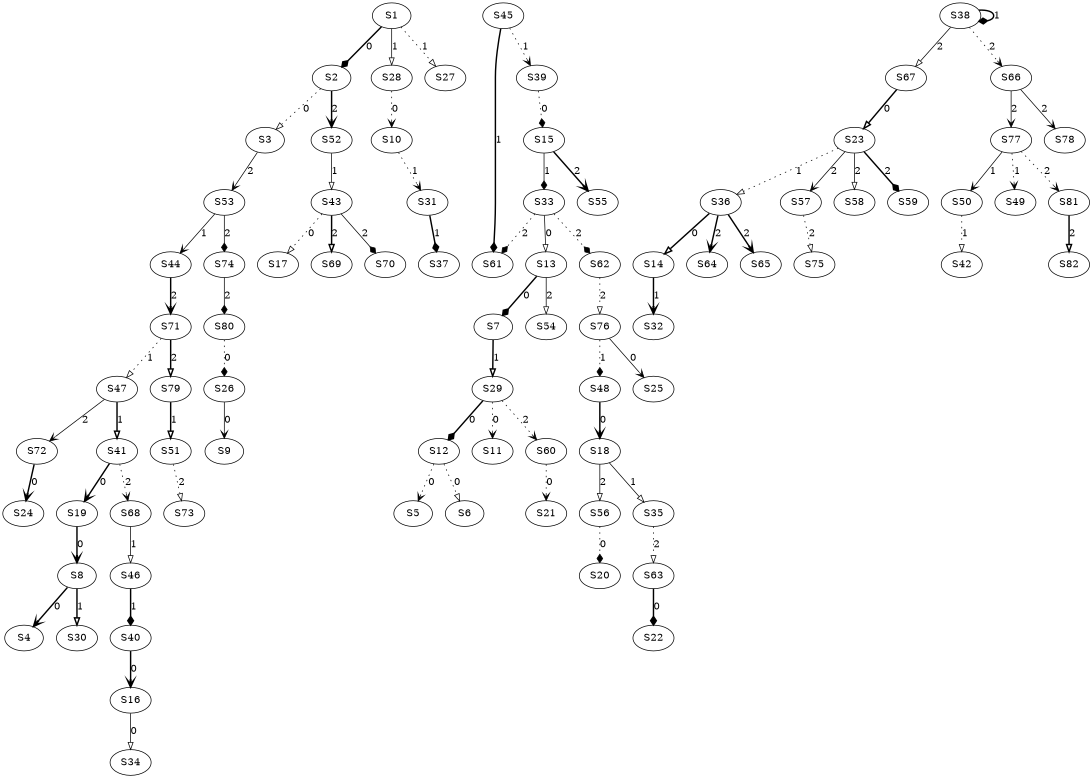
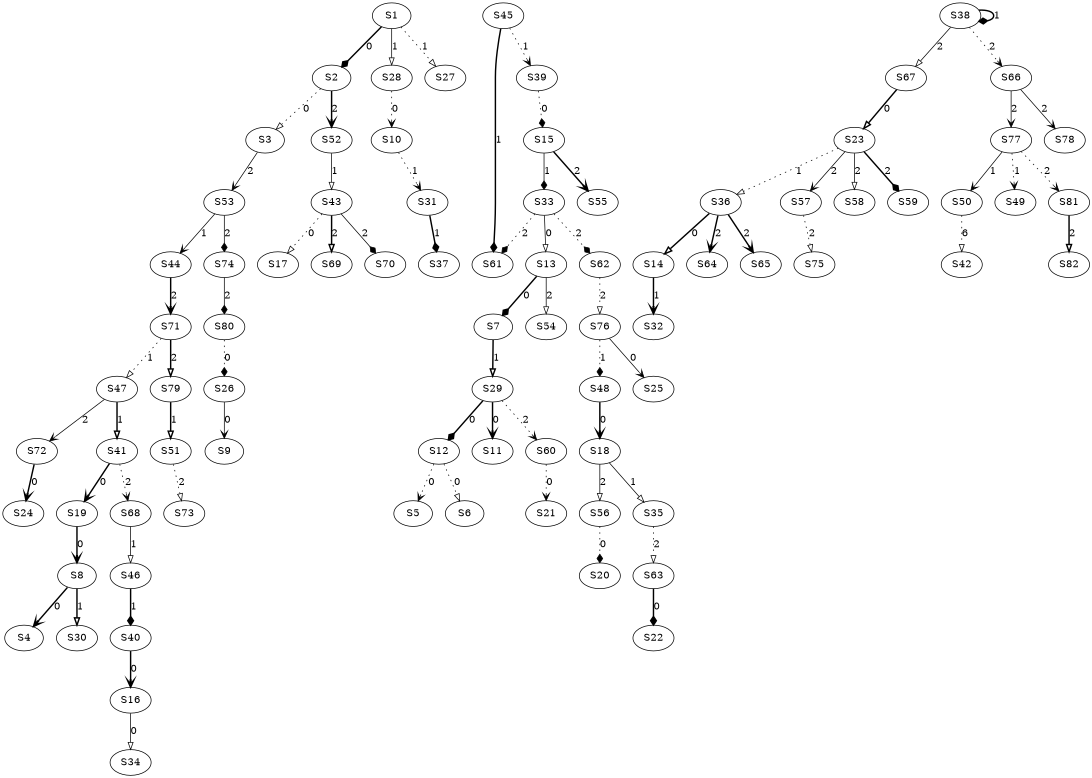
  strict digraph {
    fontname="DejaVu Serif"
    node [fontname="DejaVu Serif"]
    edge [arrowhead=vee fontname="DejaVu Serif" style=bold]
    S1
    S2
    S28
    S27
    S3
    S52
    S10
    S53
    S43
    S44
    S74
    S8
    S4
    S30
    S12
    S5
    S6
    S13
    S7
    S54
    S29
    S11
    S60
    S19
    S26
    S9
    S31
    S37
    S21
    S33
    S61
    S62
    S76
    S36
    S14
    S64
    S65
    S32
    S39
    S15
    S55
    S40
    S16
    S34
    S17
    S69
    S70
    S48
    S18
    S56
    S35
    S20
    S63
    S51
    S73
    S22
    S67
    S23
    S57
    S58
    S59
    S75
    S72
    S24
    S25
    S80
    S38
    S66
    S77
    S78
    S45
    S46
    S47
    S41
    S68
    S50
    S42
    S71
    S79
    S49
    S81
    S82
    S1 -> S2 [arrowhead=diamond label=0]
    S1 -> S28 [arrowhead=onormal label=1 style=solid]
    S1 -> S27 [arrowhead=onormal label=1 style=dotted]
    S2 -> S3 [arrowhead=onormal label=0 style=dotted]
    S2 -> S52 [label=2]
    S28 -> S10 [label=0 style=dotted]
    S3 -> S53 [label=2 style=solid]
    S52 -> S43 [arrowhead=onormal label=1 style=solid]
    S10 -> S31 [label=1 style=dotted]
    S53 -> S44 [label=1 style=solid]
    S53 -> S74 [arrowhead=diamond label=2 style=solid]
    S43 -> S17 [arrowhead=onormal label=0 style=dotted]
    S43 -> S69 [arrowhead=onormal label=2]
    S43 -> S70 [arrowhead=diamond label=2 style=solid]
    S44 -> S71 [label=2]
    S74 -> S80 [arrowhead=diamond label=2 style=solid]
    S8 -> S4 [label=0]
    S8 -> S30 [arrowhead=onormal label=1]
    S12 -> S5 [label=0 style=dotted]
    S12 -> S6 [arrowhead=onormal label=0 style=dotted]
    S13 -> S7 [arrowhead=diamond label=0]
    S13 -> S54 [arrowhead=onormal label=2 style=solid]
    S7 -> S29 [arrowhead=onormal label=1]
    S29 -> S12 [arrowhead=diamond label=0]
-   S29 -> S11 [label=0 style=dotted]
+   S29 -> S11 [label=0]
    S29 -> S60 [label=2 style=dotted]
    S60 -> S21 [label=0 style=dotted]
    S19 -> S8 [label=0]
    S26 -> S9 [label=0 style=solid]
    S31 -> S37 [arrowhead=diamond label=1]
    S33 -> S13 [arrowhead=onormal label=0 style=solid]
    S33 -> S61 [arrowhead=diamond label=2 style=dotted]
    S33 -> S62 [arrowhead=diamond label=2 style=dotted]
    S62 -> S76 [arrowhead=onormal label=2 style=dotted]
    S76 -> S48 [arrowhead=diamond label=1 style=dotted]
    S76 -> S25 [label=0 style=solid]
    S36 -> S14 [arrowhead=onormal label=0]
    S36 -> S64 [label=2]
    S36 -> S65 [label=2]
    S14 -> S32 [label=1]
    S39 -> S15 [arrowhead=diamond label=0 style=dotted]
    S15 -> S33 [arrowhead=diamond label=1 style=solid]
    S15 -> S55 [label=2]
    S40 -> S16 [label=0]
    S16 -> S34 [arrowhead=onormal label=0 style=solid]
    S48 -> S18 [label=0]
    S18 -> S56 [arrowhead=onormal label=2 style=solid]
    S18 -> S35 [arrowhead=onormal label=1 style=solid]
    S56 -> S20 [arrowhead=diamond label=0 style=dotted]
    S35 -> S63 [arrowhead=onormal label=2 style=dotted]
    S63 -> S22 [arrowhead=diamond label=0]
    S51 -> S73 [arrowhead=onormal label=2 style=dotted]
    S67 -> S23 [arrowhead=onormal label=0]
    S23 -> S36 [arrowhead=onormal label=1 style=dotted]
    S23 -> S57 [label=2 style=solid]
    S23 -> S58 [arrowhead=onormal label=2 style=solid]
    S23 -> S59 [arrowhead=diamond label=2]
    S57 -> S75 [arrowhead=onormal label=2 style=dotted]
    S72 -> S24 [label=0]
    S80 -> S26 [arrowhead=diamond label=0 style=dotted]
    S38 -> S67 [arrowhead=onormal label=2 style=solid]
    S38 -> S38 [arrowhead=diamond label=1]
    S38 -> S66 [label=2 style=dotted]
    S66 -> S77 [label=2 style=solid]
    S66 -> S78 [label=2 style=solid]
    S77 -> S50 [label=1 style=solid]
    S77 -> S49 [label=1 style=dotted]
    S77 -> S81 [label=2 style=dotted]
    S45 -> S61 [arrowhead=diamond label=1]
    S45 -> S39 [label=1 style=dotted]
    S46 -> S40 [arrowhead=diamond label=1]
    S47 -> S72 [label=2 style=solid]
    S47 -> S41 [arrowhead=onormal label=1]
    S41 -> S19 [label=0]
    S41 -> S68 [label=2 style=dotted]
    S68 -> S46 [arrowhead=onormal label=1 style=solid]
-   S50 -> S42 [arrowhead=onormal label=1 style=dotted]
+   S50 -> S42 [arrowhead=onormal label=6 style=dotted]
    S71 -> S47 [arrowhead=onormal label=1 style=dotted]
    S71 -> S79 [arrowhead=onormal label=2]
    S79 -> S51 [arrowhead=onormal label=1]
    S81 -> S82 [arrowhead=onormal label=2]
  }
